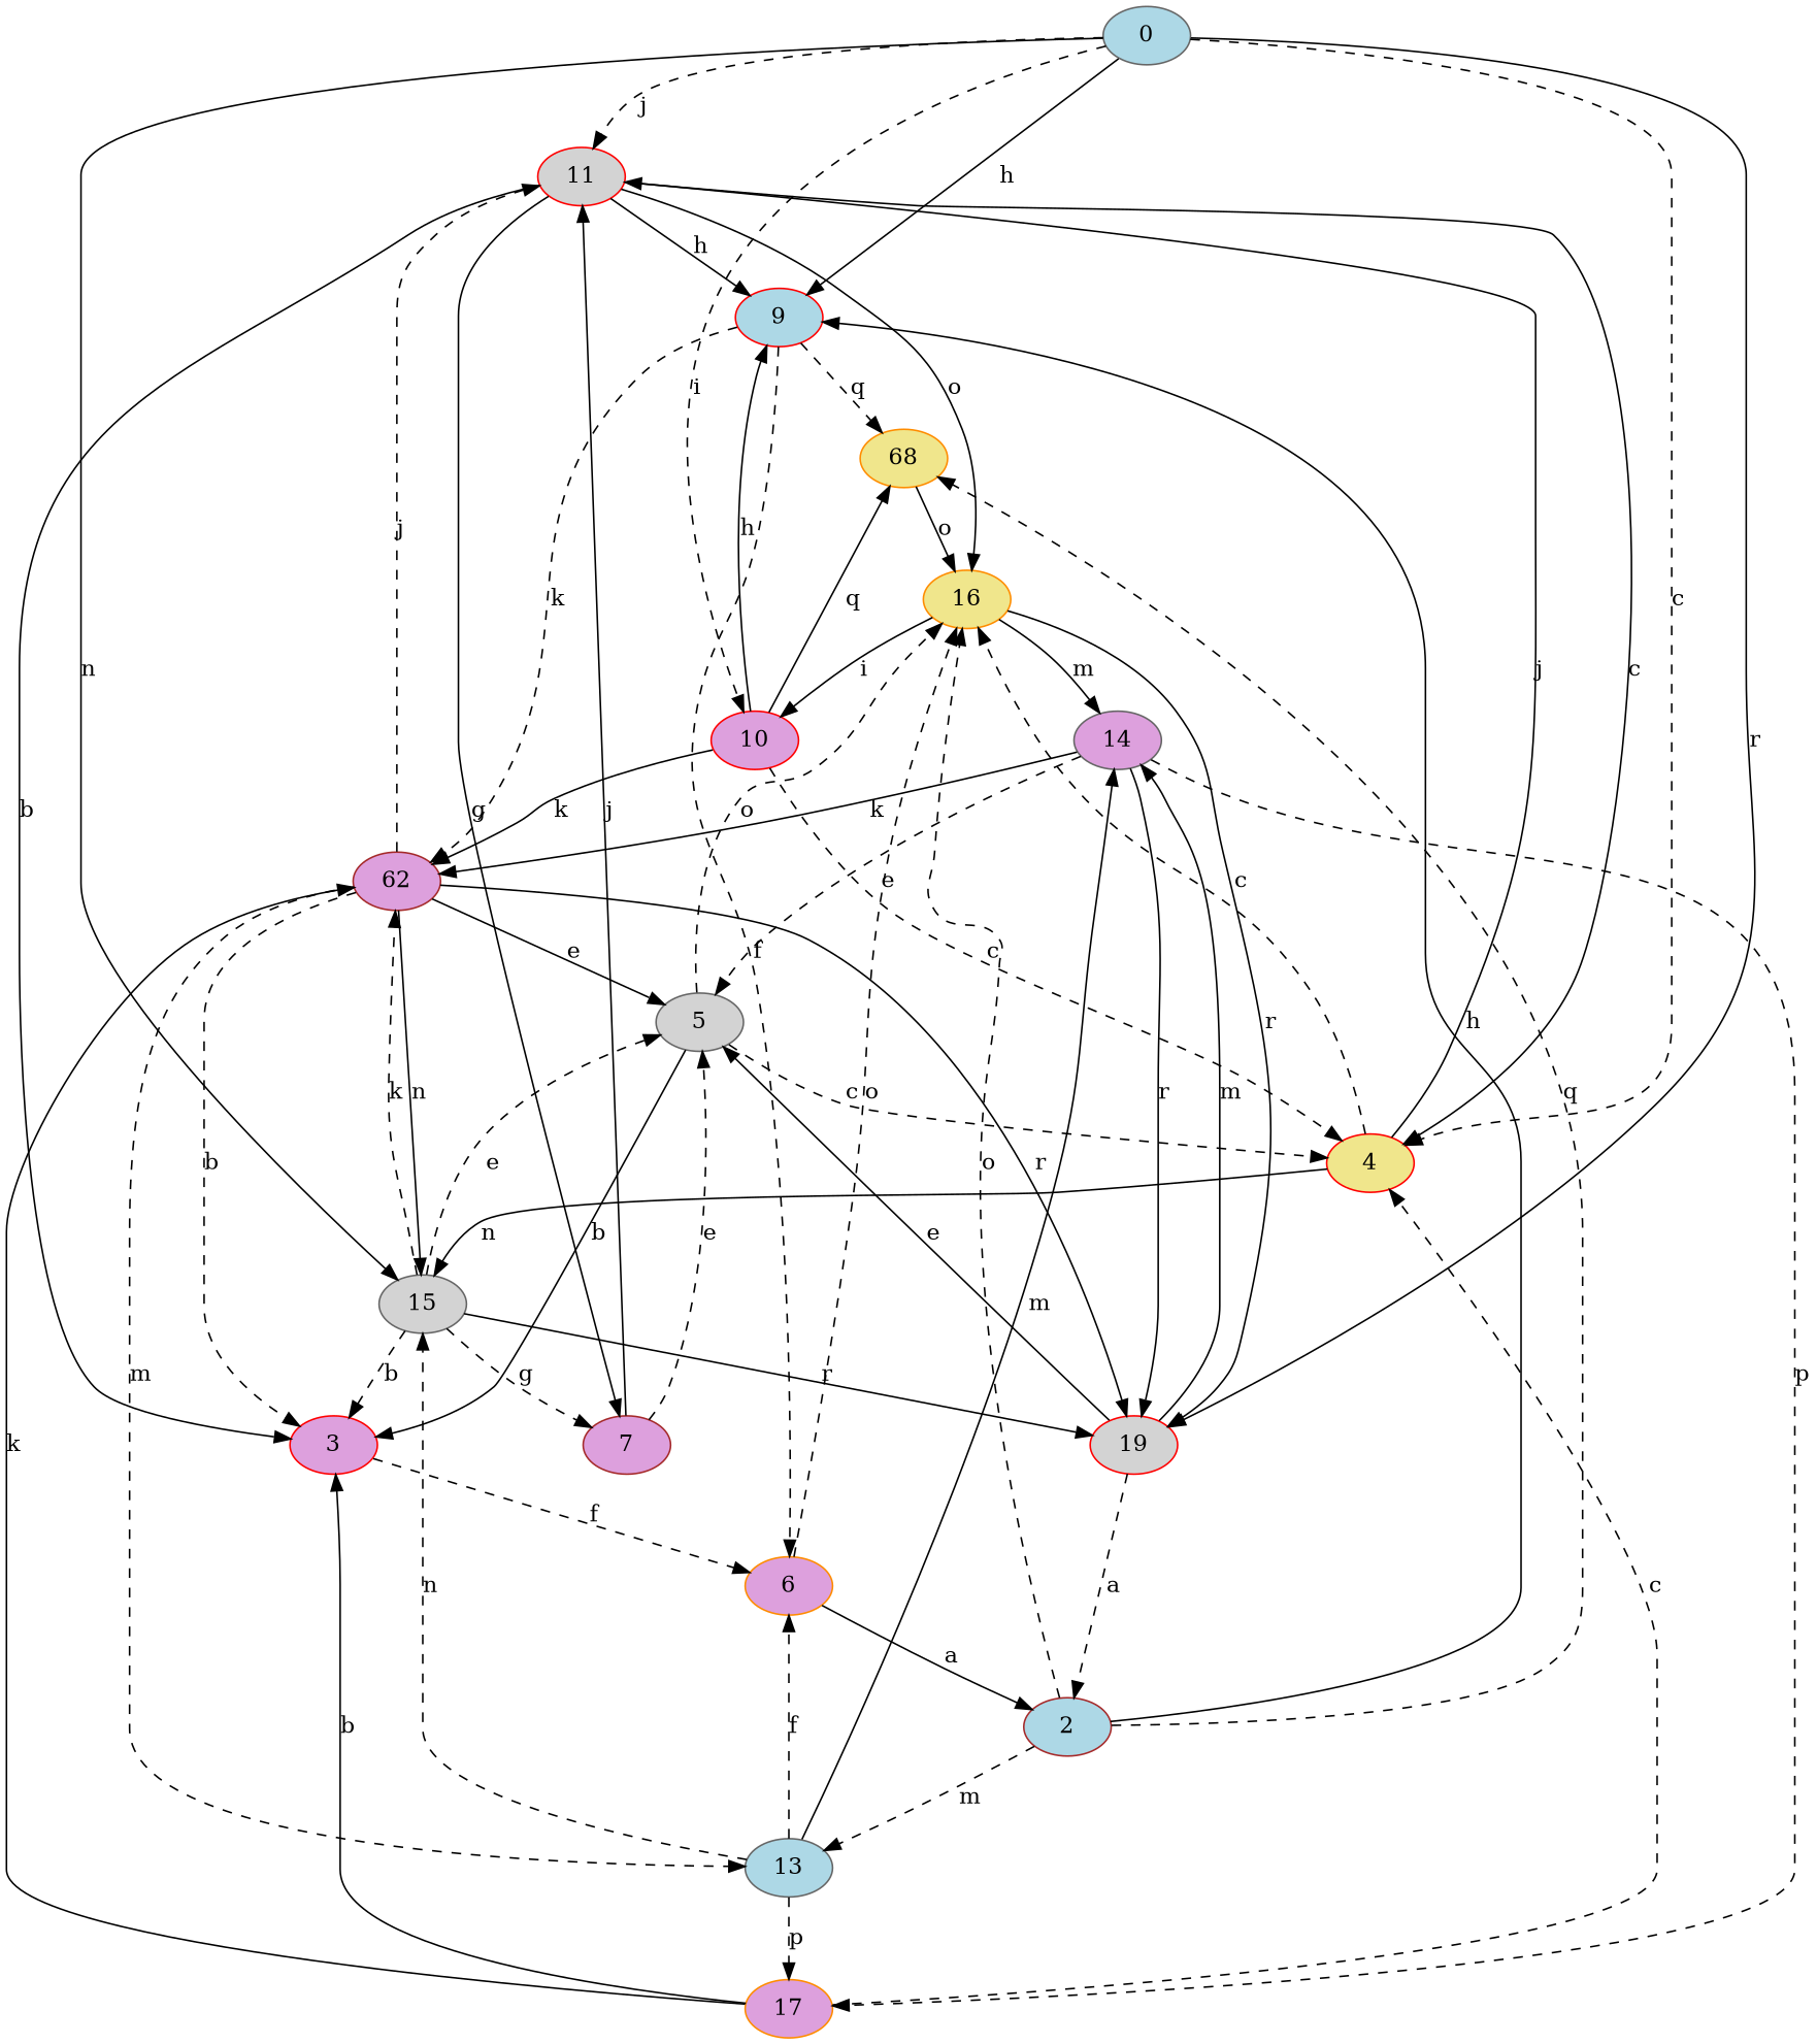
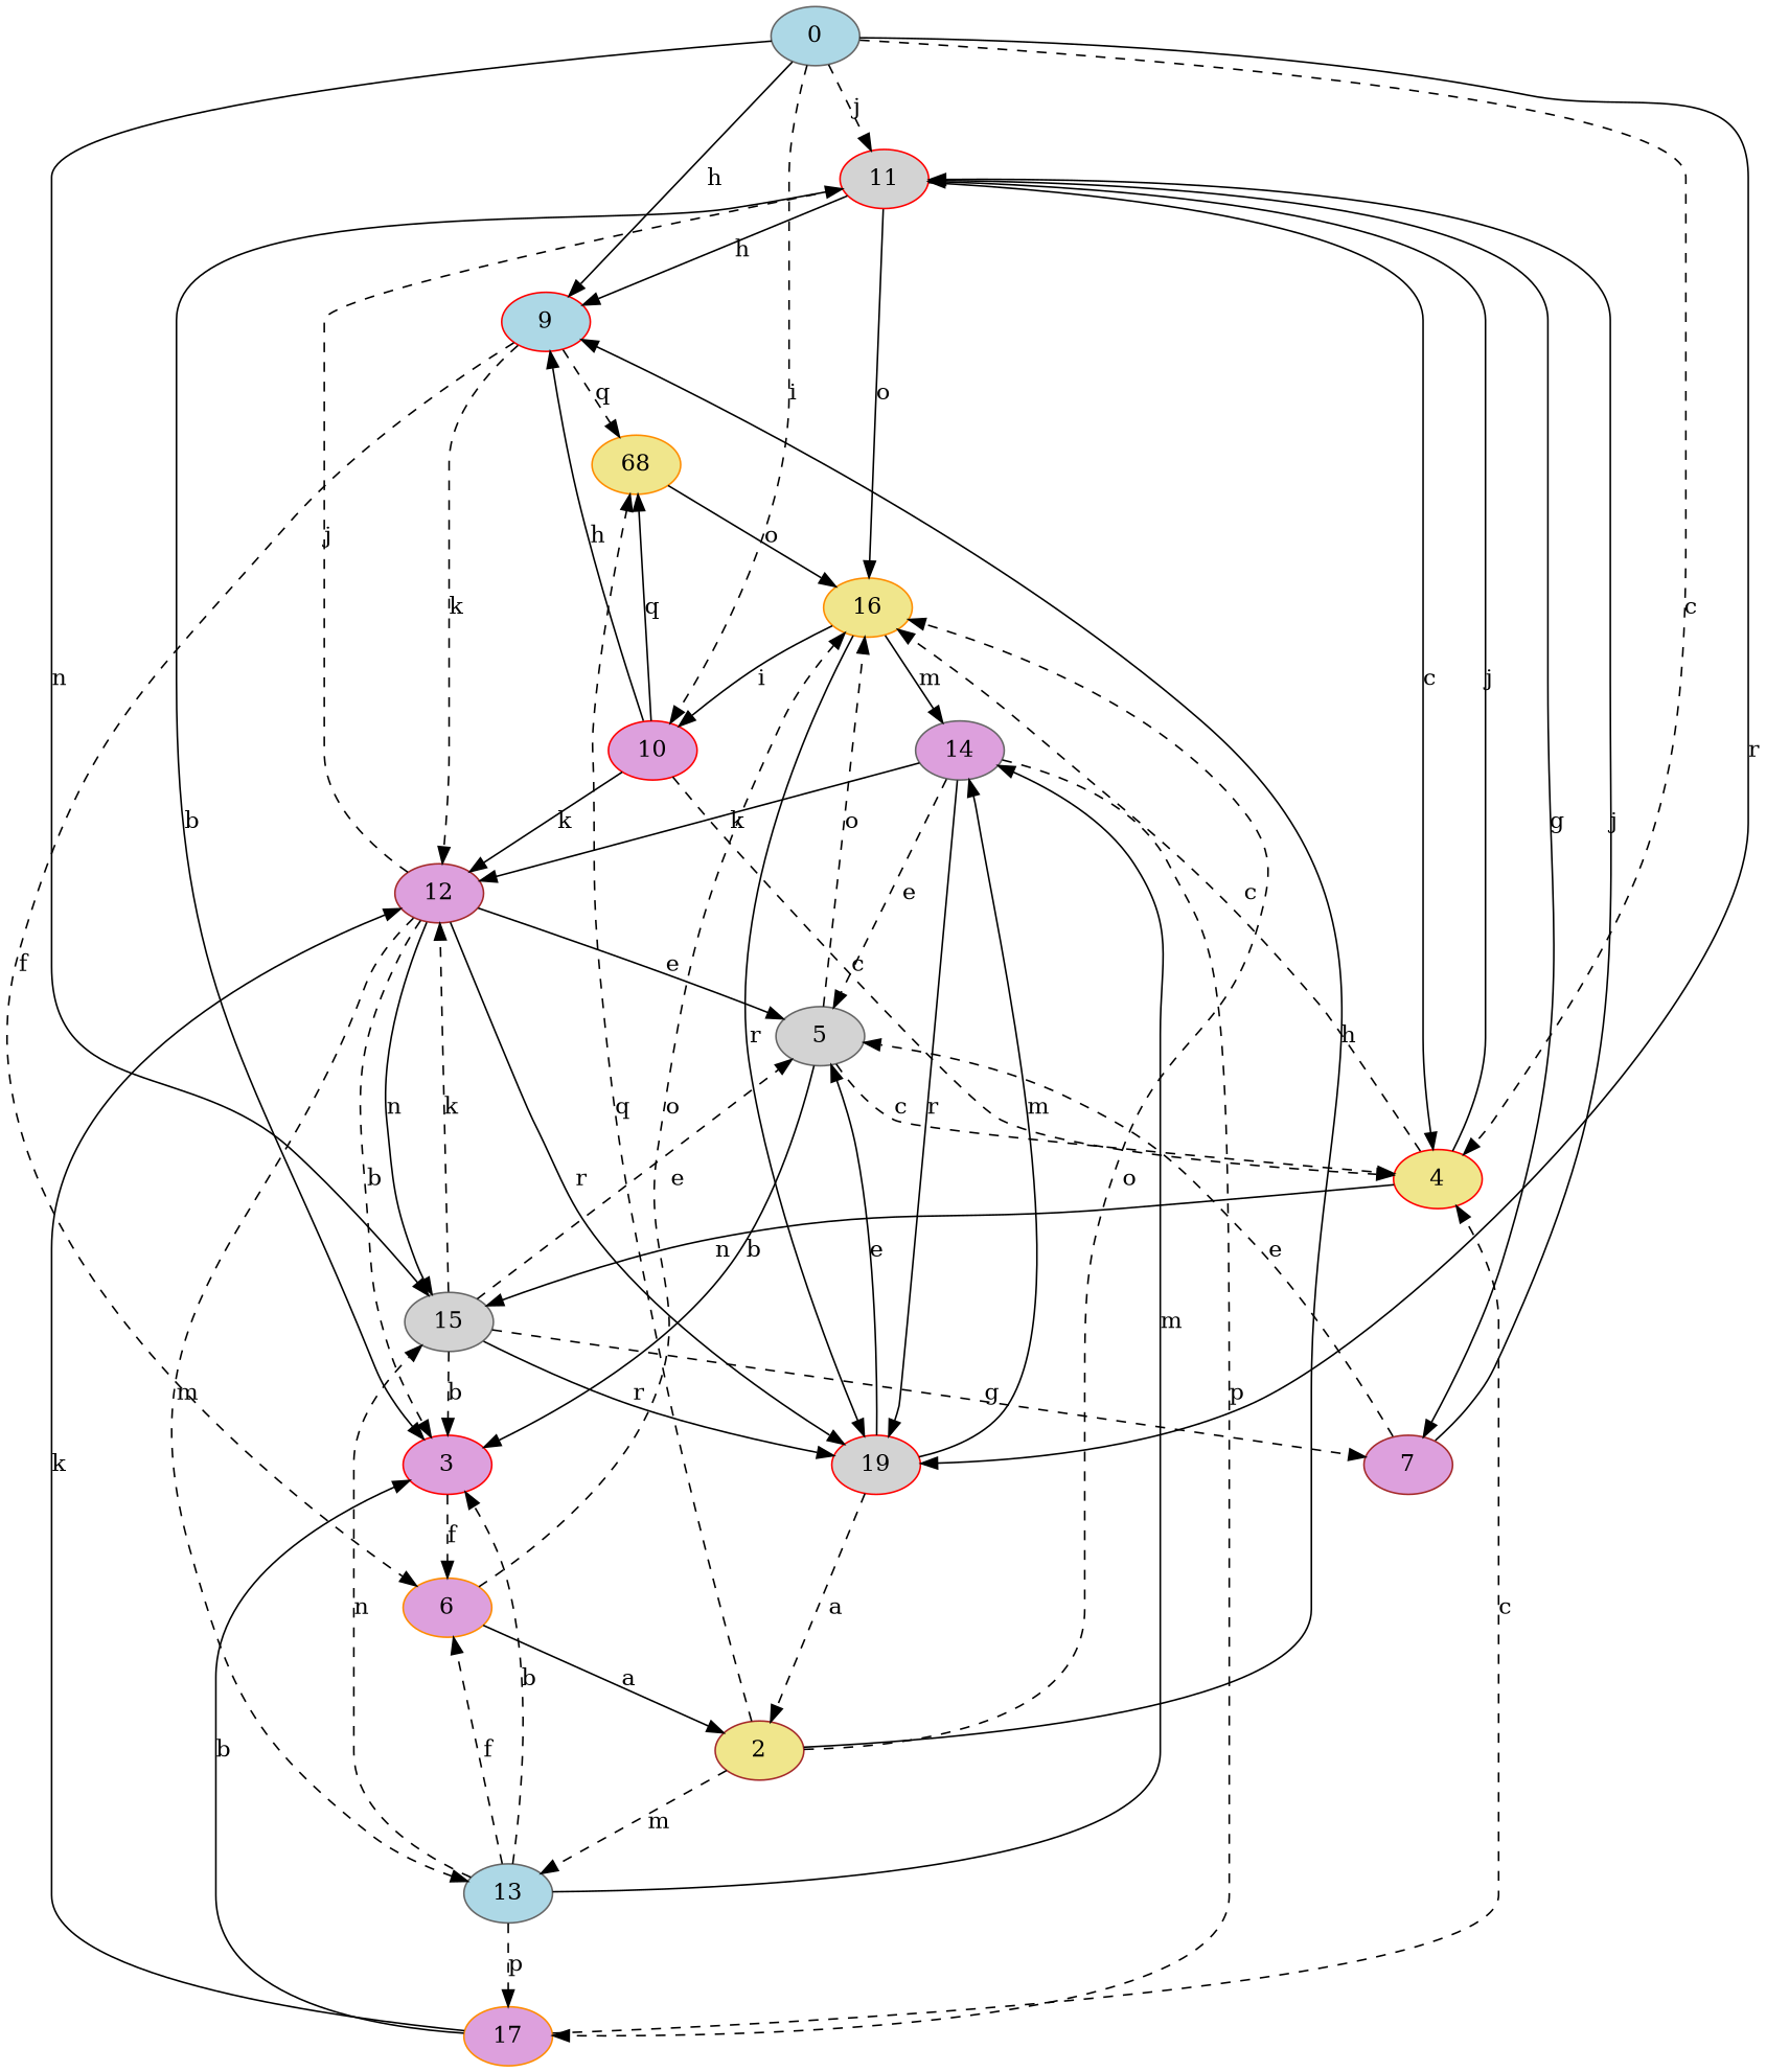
  strict digraph {
    node [color=red fillcolor=plum style=filled]
    edge [style=solid]
    11 [fillcolor=lightgrey]
    9 [fillcolor=lightblue]
    16 [color=darkorange fillcolor=khaki]
    3
    4 [fillcolor=khaki]
    7 [color=brown]
-   2 [color=brown fillcolor=lightblue]
+   2 [color=brown fillcolor=khaki]
    13 [color=gray40 fillcolor=lightblue]
    n9 [color=darkorange fillcolor=khaki label=68]
    6 [color=darkorange]
-   12 [color=brown label=62]
+   12 [color=brown]
    15 [color=gray40 fillcolor=lightgrey]
    14 [color=gray40]
    17 [color=darkorange]
    10
    19 [fillcolor=lightgrey]
    5 [color=gray40 fillcolor=lightgrey]
    0 [color=gray40 fillcolor=lightblue]
    11 -> 9 [label=h]
    11 -> 16 [label=o]
    11 -> 3 [label=b]
    11 -> 4 [label=c]
    11 -> 7 [label=g]
    9 -> n9 [label=q style=dashed]
    9 -> 6 [label=f style=dashed]
    9 -> 12 [label=k style=dashed]
    16 -> 14 [label=m]
    16 -> 10 [label=i]
    16 -> 19 [label=r]
    3 -> 6 [label=f style=dashed]
    4 -> 11 [label=j]
    4 -> 16 [label=c style=dashed]
    4 -> 15 [label=n]
    7 -> 11 [label=j]
    7 -> 5 [label=e style=dashed]
    2 -> 9 [label=h]
    2 -> 16 [label=o style=dashed]
    2 -> 13 [label=m style=dashed]
    2 -> n9 [label=q style=dashed]
+   13 -> 3 [label=b style=dashed]
    13 -> 6 [label=f style=dashed]
    13 -> 15 [label=n style=dashed]
    13 -> 14 [label=m]
    13 -> 17 [label=p style=dashed]
    n9 -> 16 [label=o]
    6 -> 16 [label=o style=dashed]
    6 -> 2 [label=a]
    12 -> 11 [label=j style=dashed]
    12 -> 3 [label=b style=dashed]
    12 -> 13 [label=m style=dashed]
    12 -> 15 [label=n]
    12 -> 19 [label=r]
    12 -> 5 [label=e]
    15 -> 3 [label=b style=dashed]
    15 -> 7 [label=g style=dashed]
    15 -> 12 [label=k style=dashed]
    15 -> 19 [label=r]
    15 -> 5 [label=e style=dashed]
    14 -> 12 [label=k]
    14 -> 17 [label=p style=dashed]
    14 -> 19 [label=r]
    14 -> 5 [label=e style=dashed]
    17 -> 3 [label=b]
    17 -> 4 [label=c style=dashed]
    17 -> 12 [label=k]
    10 -> 9 [label=h]
    10 -> 4 [label=c style=dashed]
    10 -> n9 [label=q]
    10 -> 12 [label=k]
    19 -> 2 [label=a style=dashed]
    19 -> 14 [label=m]
    19 -> 5 [label=e]
    5 -> 16 [label=o style=dashed]
    5 -> 3 [label=b]
    5 -> 4 [label=c style=dashed]
    0 -> 11 [label=j style=dashed]
    0 -> 9 [label=h]
    0 -> 4 [label=c style=dashed]
    0 -> 15 [label=n]
    0 -> 10 [label=i style=dashed]
    0 -> 19 [label=r]
  }
